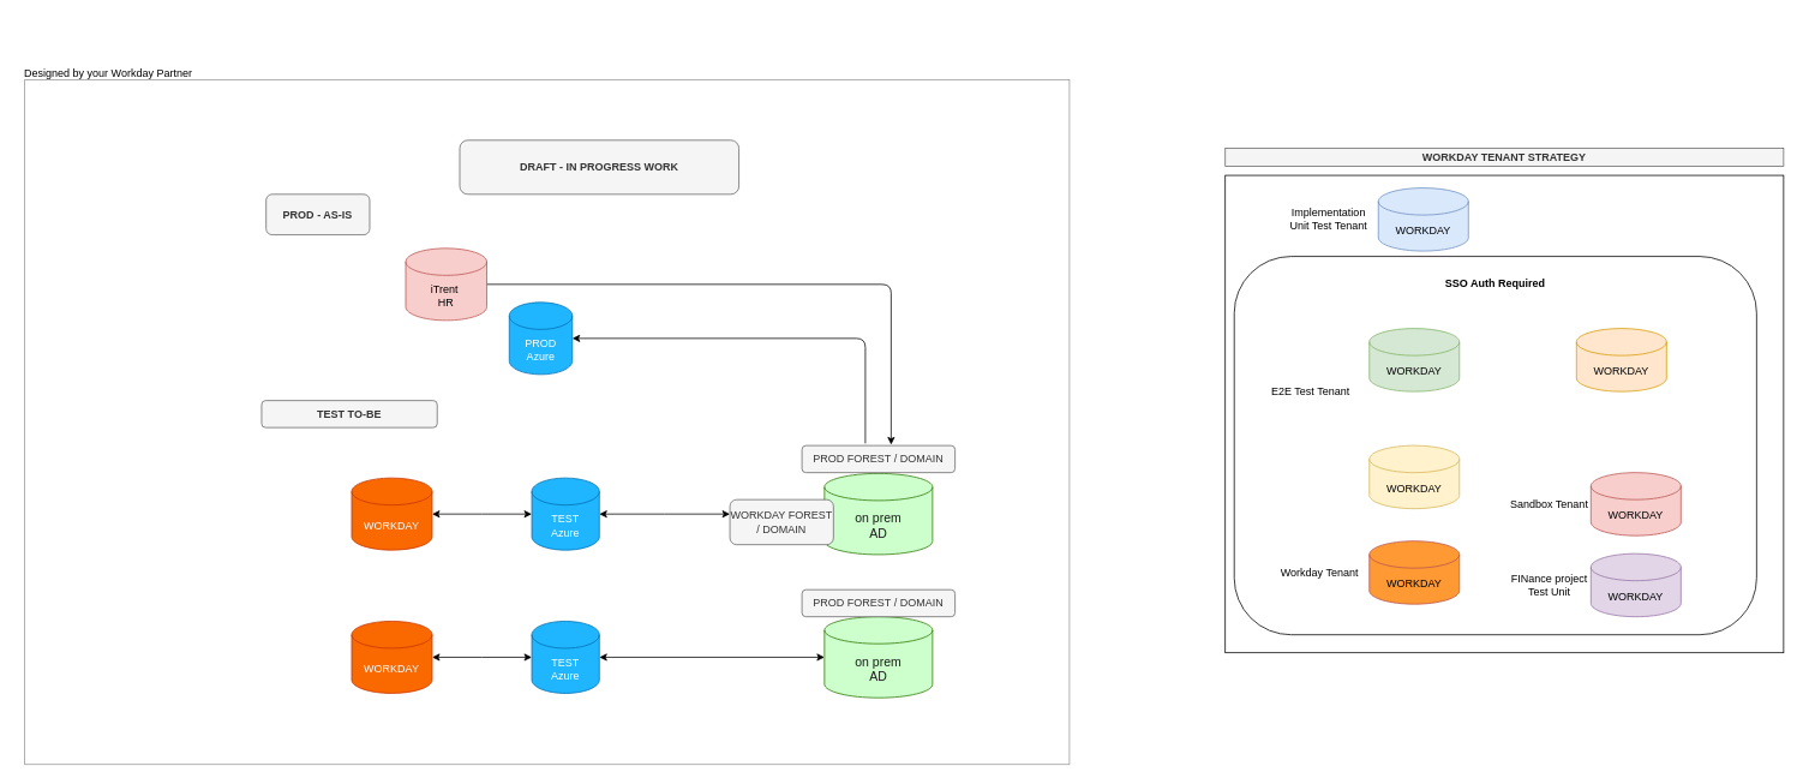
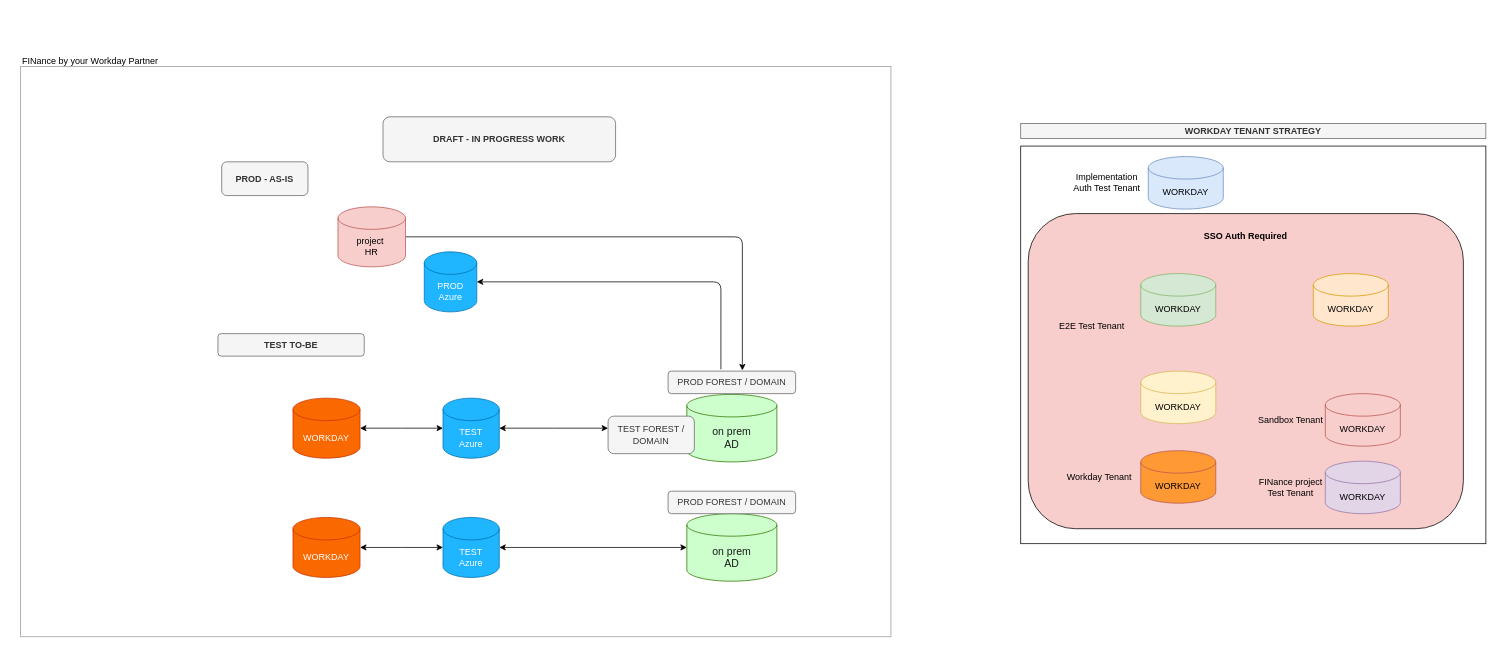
  <mxCell id="0" />
  <mxCell id="1" parent="0" />
  <mxCell id="2" value="" style="rounded=0;whiteSpace=wrap;html=1;fillColor=none;" vertex="1" parent="1"><mxGeometry x="1360" y="194" width="620" height="530" as="geometry" /></mxCell>
- <mxCell id="3" value="&lt;b&gt;SSO Auth Required&lt;/b&gt;&lt;div&gt;&lt;b&gt;&lt;br&gt;&lt;/b&gt;&lt;/div&gt;&lt;div&gt;&lt;b&gt;&lt;br&gt;&lt;/b&gt;&lt;/div&gt;&lt;div&gt;&lt;b&gt;&lt;br&gt;&lt;/b&gt;&lt;/div&gt;&lt;div&gt;&lt;b&gt;&lt;br&gt;&lt;/b&gt;&lt;/div&gt;&lt;div&gt;&lt;b&gt;&lt;br&gt;&lt;/b&gt;&lt;/div&gt;&lt;div&gt;&lt;b&gt;&lt;br&gt;&lt;/b&gt;&lt;/div&gt;&lt;div&gt;&lt;b&gt;&lt;br&gt;&lt;/b&gt;&lt;/div&gt;&lt;div&gt;&lt;b&gt;&lt;br&gt;&lt;/b&gt;&lt;/div&gt;&lt;div&gt;&lt;b&gt;&lt;br&gt;&lt;/b&gt;&lt;/div&gt;&lt;div&gt;&lt;b&gt;&lt;br&gt;&lt;/b&gt;&lt;/div&gt;&lt;div&gt;&lt;b&gt;&lt;br&gt;&lt;/b&gt;&lt;/div&gt;&lt;div&gt;&lt;b&gt;&lt;br&gt;&lt;/b&gt;&lt;/div&gt;&lt;div&gt;&lt;b&gt;&lt;br&gt;&lt;/b&gt;&lt;/div&gt;&lt;div&gt;&lt;b&gt;&lt;br&gt;&lt;/b&gt;&lt;/div&gt;&lt;div&gt;&lt;b&gt;&lt;br&gt;&lt;/b&gt;&lt;/div&gt;&lt;div&gt;&lt;b&gt;&lt;br&gt;&lt;/b&gt;&lt;/div&gt;&lt;div&gt;&lt;b&gt;&lt;br&gt;&lt;/b&gt;&lt;/div&gt;&lt;div&gt;&lt;b&gt;&lt;br&gt;&lt;/b&gt;&lt;/div&gt;&lt;div&gt;&lt;b&gt;&lt;br&gt;&lt;/b&gt;&lt;/div&gt;&lt;div&gt;&lt;b&gt;&lt;br&gt;&lt;/b&gt;&lt;/div&gt;&lt;div&gt;&lt;b&gt;&lt;br&gt;&lt;/b&gt;&lt;/div&gt;&lt;div&gt;&lt;b&gt;&lt;br&gt;&lt;/b&gt;&lt;/div&gt;&lt;div&gt;&lt;b&gt;&lt;br&gt;&lt;/b&gt;&lt;/div&gt;&lt;div&gt;&lt;b&gt;&lt;br&gt;&lt;/b&gt;&lt;/div&gt;&lt;div&gt;&lt;br&gt;&lt;/div&gt;" style="rounded=1;whiteSpace=wrap;html=1;" parent="1" vertex="1"><mxGeometry x="1370" y="284" width="580" height="420" as="geometry" /></mxCell>
+ <mxCell id="3" value="&lt;b&gt;SSO Auth Required&lt;/b&gt;&lt;div&gt;&lt;b&gt;&lt;br&gt;&lt;/b&gt;&lt;/div&gt;&lt;div&gt;&lt;b&gt;&lt;br&gt;&lt;/b&gt;&lt;/div&gt;&lt;div&gt;&lt;b&gt;&lt;br&gt;&lt;/b&gt;&lt;/div&gt;&lt;div&gt;&lt;b&gt;&lt;br&gt;&lt;/b&gt;&lt;/div&gt;&lt;div&gt;&lt;b&gt;&lt;br&gt;&lt;/b&gt;&lt;/div&gt;&lt;div&gt;&lt;b&gt;&lt;br&gt;&lt;/b&gt;&lt;/div&gt;&lt;div&gt;&lt;b&gt;&lt;br&gt;&lt;/b&gt;&lt;/div&gt;&lt;div&gt;&lt;b&gt;&lt;br&gt;&lt;/b&gt;&lt;/div&gt;&lt;div&gt;&lt;b&gt;&lt;br&gt;&lt;/b&gt;&lt;/div&gt;&lt;div&gt;&lt;b&gt;&lt;br&gt;&lt;/b&gt;&lt;/div&gt;&lt;div&gt;&lt;b&gt;&lt;br&gt;&lt;/b&gt;&lt;/div&gt;&lt;div&gt;&lt;b&gt;&lt;br&gt;&lt;/b&gt;&lt;/div&gt;&lt;div&gt;&lt;b&gt;&lt;br&gt;&lt;/b&gt;&lt;/div&gt;&lt;div&gt;&lt;b&gt;&lt;br&gt;&lt;/b&gt;&lt;/div&gt;&lt;div&gt;&lt;b&gt;&lt;br&gt;&lt;/b&gt;&lt;/div&gt;&lt;div&gt;&lt;b&gt;&lt;br&gt;&lt;/b&gt;&lt;/div&gt;&lt;div&gt;&lt;b&gt;&lt;br&gt;&lt;/b&gt;&lt;/div&gt;&lt;div&gt;&lt;b&gt;&lt;br&gt;&lt;/b&gt;&lt;/div&gt;&lt;div&gt;&lt;b&gt;&lt;br&gt;&lt;/b&gt;&lt;/div&gt;&lt;div&gt;&lt;b&gt;&lt;br&gt;&lt;/b&gt;&lt;/div&gt;&lt;div&gt;&lt;b&gt;&lt;br&gt;&lt;/b&gt;&lt;/div&gt;&lt;div&gt;&lt;b&gt;&lt;br&gt;&lt;/b&gt;&lt;/div&gt;&lt;div&gt;&lt;b&gt;&lt;br&gt;&lt;/b&gt;&lt;/div&gt;&lt;div&gt;&lt;b&gt;&lt;br&gt;&lt;/b&gt;&lt;/div&gt;&lt;div&gt;&lt;br&gt;&lt;/div&gt;" style="rounded=1;whiteSpace=wrap;html=1;fillColor=#f8cecc;" parent="1" vertex="1"><mxGeometry x="1370" y="284" width="580" height="420" as="geometry" /></mxCell>
  <mxCell id="4" value="&lt;font color=&quot;#1a1a1a&quot; style=&quot;font-size: 14px;&quot;&gt;on prem&lt;/font&gt;&lt;div style=&quot;font-size: 14px;&quot;&gt;&lt;font color=&quot;#1a1a1a&quot;&gt;AD&lt;/font&gt;&lt;/div&gt;" style="shape=cylinder3;whiteSpace=wrap;html=1;boundedLbl=1;backgroundOutline=1;size=15;fillColor=#CCFFCC;fontColor=#ffffff;strokeColor=#2D7600;" parent="1" vertex="1"><mxGeometry x="915" y="525" width="120" height="90" as="geometry" /></mxCell>
  <mxCell id="5" value="" style="shape=image;verticalLabelPosition=bottom;labelBackgroundColor=default;verticalAlign=top;aspect=fixed;imageAspect=0;image=https://cdn.freelogovectors.net/wp-content/uploads/2020/09/kainos-logo.png;" vertex="1" parent="1"><mxGeometry x="50" y="34" width="140" height="32.2" as="geometry" /></mxCell>
  <mxCell id="6" style="edgeStyle=orthogonalEdgeStyle;rounded=0;orthogonalLoop=1;jettySize=auto;html=1;startArrow=classic;startFill=1;" edge="1" parent="1" source="8"><mxGeometry relative="1" as="geometry"><mxPoint x="590" y="570" as="targetPoint" /></mxGeometry></mxCell>
- <mxCell id="7" value="Designed by your Workday Partner" style="text;html=1;align=center;verticalAlign=middle;whiteSpace=wrap;rounded=0;" vertex="1" parent="1"><mxGeometry x="20" y="66" width="200" height="30" as="geometry" /></mxCell>
+ <mxCell id="7" value="FINance by your Workday Partner" style="text;html=1;align=center;verticalAlign=middle;whiteSpace=wrap;rounded=0;" vertex="1" parent="1"><mxGeometry x="20" y="66" width="200" height="30" as="geometry" /></mxCell>
  <mxCell id="8" value="&lt;font color=&quot;#ffffff&quot;&gt;WORKDAY&lt;/font&gt;" style="shape=cylinder3;whiteSpace=wrap;html=1;boundedLbl=1;backgroundOutline=1;size=15;fillColor=#fa6800;fontColor=#000000;strokeColor=#C73500;" parent="1" vertex="1"><mxGeometry x="390" y="530" width="89.38" height="80" as="geometry" /></mxCell>
  <mxCell id="9" style="edgeStyle=orthogonalEdgeStyle;rounded=0;orthogonalLoop=1;jettySize=auto;html=1;startArrow=classic;startFill=1;" edge="1" parent="1" source="21"><mxGeometry relative="1" as="geometry"><mxPoint x="810" y="570" as="targetPoint" /></mxGeometry></mxCell>
  <mxCell id="10" style="edgeStyle=orthogonalEdgeStyle;rounded=1;orthogonalLoop=1;jettySize=auto;html=1;startArrow=classic;startFill=1;endArrow=none;endFill=0;curved=0;entryX=0.414;entryY=-0.081;entryDx=0;entryDy=0;entryPerimeter=0;" parent="1" source="11" target="19" edge="1"><mxGeometry relative="1" as="geometry"><Array as="points"><mxPoint x="960" y="375" /></Array><mxPoint x="910" y="494" as="targetPoint" /></mxGeometry></mxCell>
  <mxCell id="11" value="&lt;div&gt;PROD&lt;/div&gt;Azure" style="shape=cylinder3;whiteSpace=wrap;html=1;boundedLbl=1;backgroundOutline=1;size=15;strokeColor=#006EAF;align=center;verticalAlign=middle;fontFamily=Helvetica;fontSize=12;fontColor=#ffffff;fillColor=#1FB6FF;" parent="1" vertex="1"><mxGeometry x="565" y="335" width="70" height="80" as="geometry" /></mxCell>
  <mxCell id="12" value="&lt;font color=&quot;#1a1a1a&quot; style=&quot;font-size: 14px;&quot;&gt;on prem&lt;/font&gt;&lt;div style=&quot;font-size: 14px;&quot;&gt;&lt;font color=&quot;#1a1a1a&quot;&gt;AD&lt;/font&gt;&lt;/div&gt;" style="shape=cylinder3;whiteSpace=wrap;html=1;boundedLbl=1;backgroundOutline=1;size=15;fillColor=#CCFFCC;fontColor=#ffffff;strokeColor=#2D7600;" vertex="1" parent="1"><mxGeometry x="915" y="684" width="120" height="90" as="geometry" /></mxCell>
  <mxCell id="13" style="edgeStyle=orthogonalEdgeStyle;rounded=1;orthogonalLoop=1;jettySize=auto;html=1;curved=0;" parent="1" source="15" edge="1"><mxGeometry relative="1" as="geometry"><mxPoint x="989" y="493" as="targetPoint" /><mxPoint x="528" y="415" as="sourcePoint" /><Array as="points"><mxPoint x="989" y="315" /></Array></mxGeometry></mxCell>
  <mxCell id="14" style="edgeStyle=orthogonalEdgeStyle;rounded=0;orthogonalLoop=1;jettySize=auto;html=1;startArrow=classic;startFill=1;" edge="1" parent="1" source="16"><mxGeometry relative="1" as="geometry"><mxPoint x="590" y="729" as="targetPoint" /></mxGeometry></mxCell>
- <mxCell id="15" value="iTrent&amp;nbsp;&lt;div&gt;HR&lt;/div&gt;" style="shape=cylinder3;whiteSpace=wrap;html=1;boundedLbl=1;backgroundOutline=1;size=15;fillColor=#f8cecc;strokeColor=#b85450;" parent="1" vertex="1"><mxGeometry x="450" y="275" width="90" height="80" as="geometry" /></mxCell>
+ <mxCell id="15" value="project&amp;nbsp;&lt;div&gt;HR&lt;/div&gt;" style="shape=cylinder3;whiteSpace=wrap;html=1;boundedLbl=1;backgroundOutline=1;size=15;fillColor=#f8cecc;strokeColor=#b85450;" parent="1" vertex="1"><mxGeometry x="450" y="275" width="90" height="80" as="geometry" /></mxCell>
  <mxCell id="16" value="&lt;font color=&quot;#ffffff&quot;&gt;WORKDAY&lt;/font&gt;" style="shape=cylinder3;whiteSpace=wrap;html=1;boundedLbl=1;backgroundOutline=1;size=15;fillColor=#fa6800;fontColor=#000000;strokeColor=#C73500;" vertex="1" parent="1"><mxGeometry x="390" y="689" width="89.38" height="80" as="geometry" /></mxCell>
  <mxCell id="17" value="PROD - AS-IS" style="text;html=1;align=center;verticalAlign=middle;whiteSpace=wrap;rounded=1;fontStyle=1;fillColor=#f5f5f5;fontColor=#333333;strokeColor=#666666;" parent="1" vertex="1"><mxGeometry x="295" y="215" width="115" height="45" as="geometry" /></mxCell>
  <mxCell id="18" value="&lt;div&gt;TEST&lt;/div&gt;Azure" style="shape=cylinder3;whiteSpace=wrap;html=1;boundedLbl=1;backgroundOutline=1;size=15;fillColor=#1FB6FF;fontColor=#ffffff;strokeColor=#006EAF;" vertex="1" parent="1"><mxGeometry x="590" y="689" width="75" height="80" as="geometry" /></mxCell>
  <mxCell id="19" value="PROD FOREST / DOMAIN" style="text;html=1;align=center;verticalAlign=middle;whiteSpace=wrap;rounded=1;fillColor=#f5f5f5;fontColor=#333333;strokeColor=#666666;" parent="1" vertex="1"><mxGeometry x="890" y="494" width="170" height="30" as="geometry" /></mxCell>
  <mxCell id="20" style="edgeStyle=orthogonalEdgeStyle;rounded=0;orthogonalLoop=1;jettySize=auto;html=1;entryX=0;entryY=0.5;entryDx=0;entryDy=0;entryPerimeter=0;startArrow=classic;startFill=1;" edge="1" parent="1" source="18" target="12"><mxGeometry relative="1" as="geometry" /></mxCell>
  <mxCell id="21" value="&lt;div&gt;TEST&lt;/div&gt;Azure" style="shape=cylinder3;whiteSpace=wrap;html=1;boundedLbl=1;backgroundOutline=1;size=15;fillColor=#1FB6FF;fontColor=#ffffff;strokeColor=#006EAF;" parent="1" vertex="1"><mxGeometry x="590" y="530" width="75" height="80" as="geometry" /></mxCell>
  <mxCell id="22" value="PROD FOREST / DOMAIN" style="text;html=1;align=center;verticalAlign=middle;whiteSpace=wrap;rounded=1;fillColor=#f5f5f5;fontColor=#333333;strokeColor=#666666;" vertex="1" parent="1"><mxGeometry x="890" y="654" width="170" height="30" as="geometry" /></mxCell>
  <mxCell id="23" value="WORKDAY" style="shape=cylinder3;whiteSpace=wrap;html=1;boundedLbl=1;backgroundOutline=1;size=15;fillColor=#dae8fc;strokeColor=#6c8ebf;" parent="1" vertex="1"><mxGeometry x="1530" y="208" width="100" height="70" as="geometry" /></mxCell>
- <mxCell id="24" value="WORKDAY FOREST / DOMAIN" style="text;html=1;align=center;verticalAlign=middle;whiteSpace=wrap;rounded=1;fillColor=#f5f5f5;fontColor=#333333;strokeColor=#666666;" vertex="1" parent="1"><mxGeometry x="810" y="554" width="115" height="50" as="geometry" /></mxCell>
+ <mxCell id="24" value="TEST FOREST / DOMAIN" style="text;html=1;align=center;verticalAlign=middle;whiteSpace=wrap;rounded=1;fillColor=#f5f5f5;fontColor=#333333;strokeColor=#666666;" vertex="1" parent="1"><mxGeometry x="810" y="554" width="115" height="50" as="geometry" /></mxCell>
  <mxCell id="25" value="WORKDAY TENANT STRATEGY" style="text;html=1;align=center;verticalAlign=middle;whiteSpace=wrap;rounded=0;fontStyle=1;fillColor=#f5f5f5;fontColor=#333333;strokeColor=#666666;" parent="1" vertex="1"><mxGeometry x="1360" y="164" width="620" height="20" as="geometry" /></mxCell>
  <mxCell id="26" value="" style="rounded=0;whiteSpace=wrap;html=1;fillColor=none;strokeColor=#999999;" vertex="1" parent="1"><mxGeometry x="27" y="88" width="1160" height="760" as="geometry" /></mxCell>
- <mxCell id="27" value="Implementation&lt;div&gt;Unit Test Tenant&lt;/div&gt;" style="text;html=1;align=center;verticalAlign=middle;whiteSpace=wrap;rounded=0;" parent="1" vertex="1"><mxGeometry x="1420" y="228" width="110" height="30" as="geometry" /></mxCell>
+ <mxCell id="27" value="Implementation&lt;div&gt;Auth Test Tenant&lt;/div&gt;" style="text;html=1;align=center;verticalAlign=middle;whiteSpace=wrap;rounded=0;" parent="1" vertex="1"><mxGeometry x="1420" y="228" width="110" height="30" as="geometry" /></mxCell>
  <mxCell id="28" value="WORKDAY" style="shape=cylinder3;whiteSpace=wrap;html=1;boundedLbl=1;backgroundOutline=1;size=15;fillColor=#ffe6cc;strokeColor=#d79b00;" vertex="1" parent="1"><mxGeometry x="1750" y="364" width="100" height="70" as="geometry" /></mxCell>
  <mxCell id="29" value="WORKDAY" style="shape=cylinder3;whiteSpace=wrap;html=1;boundedLbl=1;backgroundOutline=1;size=15;fillColor=#d5e8d4;strokeColor=#82b366;" parent="1" vertex="1"><mxGeometry x="1520" y="364" width="100" height="70" as="geometry" /></mxCell>
  <mxCell id="30" value="E2E Test Tenant" style="text;html=1;align=center;verticalAlign=middle;whiteSpace=wrap;rounded=0;" parent="1" vertex="1"><mxGeometry x="1400" y="419" width="110" height="30" as="geometry" /></mxCell>
  <mxCell id="31" value="WORKDAY" style="shape=cylinder3;whiteSpace=wrap;html=1;boundedLbl=1;backgroundOutline=1;size=15;fillColor=#fff2cc;strokeColor=#d6b656;" parent="1" vertex="1"><mxGeometry x="1520" y="494" width="100" height="70" as="geometry" /></mxCell>
  <mxCell id="32" value="WORKDAY" style="shape=cylinder3;whiteSpace=wrap;html=1;boundedLbl=1;backgroundOutline=1;size=15;fillColor=#FF9933;strokeColor=#b85450;" parent="1" vertex="1"><mxGeometry x="1520" y="600" width="100" height="70" as="geometry" /></mxCell>
  <mxCell id="33" value="Workday Tenant" style="text;html=1;align=center;verticalAlign=middle;whiteSpace=wrap;rounded=0;" parent="1" vertex="1"><mxGeometry x="1410" y="620" width="110" height="30" as="geometry" /></mxCell>
  <mxCell id="34" value="WORKDAY" style="shape=cylinder3;whiteSpace=wrap;html=1;boundedLbl=1;backgroundOutline=1;size=15;fillColor=#f8cecc;strokeColor=#b85450;" parent="1" vertex="1"><mxGeometry x="1766" y="524" width="100" height="70" as="geometry" /></mxCell>
  <mxCell id="35" value="Sandbox Tenant" style="text;html=1;align=center;verticalAlign=middle;whiteSpace=wrap;rounded=0;" parent="1" vertex="1"><mxGeometry x="1665" y="544" width="110" height="30" as="geometry" /></mxCell>
  <mxCell id="36" value="WORKDAY" style="shape=cylinder3;whiteSpace=wrap;html=1;boundedLbl=1;backgroundOutline=1;size=15;fillColor=#e1d5e7;strokeColor=#9673a6;" parent="1" vertex="1"><mxGeometry x="1766" y="614" width="100" height="70" as="geometry" /></mxCell>
- <mxCell id="37" value="FINance project&lt;div&gt;Test Unit&lt;/div&gt;" style="text;html=1;align=center;verticalAlign=middle;whiteSpace=wrap;rounded=0;" parent="1" vertex="1"><mxGeometry x="1665" y="634" width="110" height="30" as="geometry" /></mxCell>
+ <mxCell id="37" value="FINance project&lt;div&gt;Test Tenant&lt;/div&gt;" style="text;html=1;align=center;verticalAlign=middle;whiteSpace=wrap;rounded=0;" parent="1" vertex="1"><mxGeometry x="1665" y="634" width="110" height="30" as="geometry" /></mxCell>
  <mxCell id="38" value="DRAFT - IN PROGRESS WORK" style="rounded=1;whiteSpace=wrap;html=1;fontStyle=1;fillColor=#f5f5f5;fontColor=#333333;strokeColor=#666666;" vertex="1" parent="1"><mxGeometry x="510" y="155" width="310" height="60" as="geometry" /></mxCell>
  <mxCell id="39" value="" style="shape=image;verticalLabelPosition=bottom;labelBackgroundColor=default;verticalAlign=top;aspect=fixed;imageAspect=0;image=https://www.syrinix.com/wp-content/uploads/2021/12/rsz_1south-east-water-logo.jpg;" vertex="1" parent="1"><mxGeometry x="990" y="20.26" width="155" height="75.74" as="geometry" /></mxCell>
  <mxCell id="40" value="" style="shape=image;verticalLabelPosition=bottom;labelBackgroundColor=default;verticalAlign=top;aspect=fixed;imageAspect=0;image=https://upload.wikimedia.org/wikipedia/commons/3/3b/Workday_Logo.png;" vertex="1" parent="1"><mxGeometry x="550" y="34" width="128.76" height="50" as="geometry" /></mxCell>
  <mxCell id="41" value="TEST TO-BE" style="text;html=1;align=center;verticalAlign=middle;whiteSpace=wrap;rounded=1;fontStyle=1;fillColor=#f5f5f5;fontColor=#333333;strokeColor=#666666;" vertex="1" parent="1"><mxGeometry x="290" y="444" width="195" height="30" as="geometry" /></mxCell>
